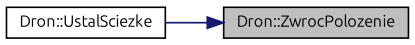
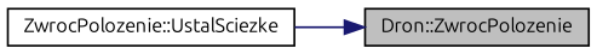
  digraph {
    rankdir=RL
    fontname=Ubuntu
    node [color=black fontname=Ubuntu fontsize=10 shape=record style=filled]
    n1 [fillcolor=grey75 fontcolor=black height=0.2 label="Dron::ZwrocPolozenie" width=0.4]
-   n2 [fillcolor=white height=0.2 label="Dron::UstalSciezke" width=0.4]
+   n2 [fillcolor=white height=0.2 label="ZwrocPolozenie::UstalSciezke" width=0.4]
    n1 -> n2 [color=midnightblue dir=back fontname=Ubuntu fontsize=10 labelfontname=FreeSans labelfontsize=10 style=solid]
  }
